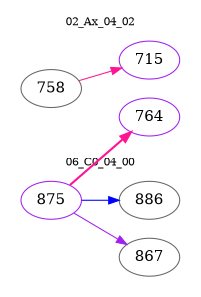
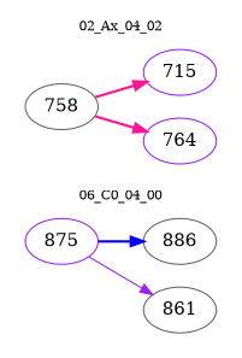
  digraph {
    rankdir=LR
    node [color=gray40]
    edge [color=deeppink style=bold]
    n1 [label=758]
    n2 [color=purple label=715]
    n3 [color=purple label=764]
    n4 [color=purple label=875]
-   n5 [label=867]
+   n5 [label=861]
    n6 [label=886]
    subgraph cluster_1 {
      color=white
      fontsize=10
      label="02_Ax_04_02"
      n1
      n2
      n3
    }
    subgraph cluster_2 {
      color=white
      fontsize=10
      label="06_C0_04_00"
      n4
      n5
      n6
    }
-   n1 -> n2 [style=solid]
-   n4 -> n3
+   n1 -> n2
+   n1 -> n3
    n4 -> n5 [color=purple style=solid]
-   n4 -> n6 [color=blue style=solid]
+   n4 -> n6 [color=blue]
  }
